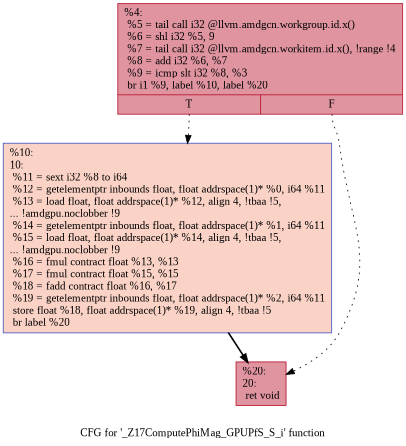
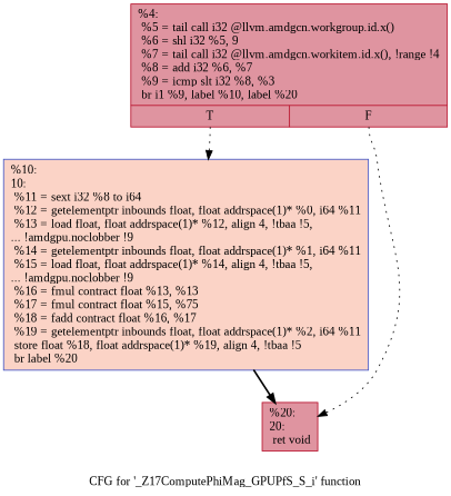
  digraph {
    label="CFG for '_Z17ComputePhiMag_GPUPfS_S_i' function"
    fontname="Liberation Serif"
    node [color="#b70d28ff" fillcolor="#b70d2870" shape=record style=filled fontname="Liberation Serif"]
    edge [style=dotted fontname="Liberation Serif"]
    n1 [label="{%4:\l  %5 = tail call i32 @llvm.amdgcn.workgroup.id.x()\l  %6 = shl i32 %5, 9\l  %7 = tail call i32 @llvm.amdgcn.workitem.id.x(), !range !4\l  %8 = add i32 %6, %7\l  %9 = icmp slt i32 %8, %3\l  br i1 %9, label %10, label %20\l|{<s0>T|<s1>F}}"]
-   n2 [color="#3d50c3ff" fillcolor="#f59c7d70" label="{%10:\l10:                                               \l  %11 = sext i32 %8 to i64\l  %12 = getelementptr inbounds float, float addrspace(1)* %0, i64 %11\l  %13 = load float, float addrspace(1)* %12, align 4, !tbaa !5,\l... !amdgpu.noclobber !9\l  %14 = getelementptr inbounds float, float addrspace(1)* %1, i64 %11\l  %15 = load float, float addrspace(1)* %14, align 4, !tbaa !5,\l... !amdgpu.noclobber !9\l  %16 = fmul contract float %13, %13\l  %17 = fmul contract float %15, %15\l  %18 = fadd contract float %16, %17\l  %19 = getelementptr inbounds float, float addrspace(1)* %2, i64 %11\l  store float %18, float addrspace(1)* %19, align 4, !tbaa !5\l  br label %20\l}"]
+   n2 [color="#3d50c3ff" fillcolor="#f59c7d70" label="{%10:\l10:                                               \l  %11 = sext i32 %8 to i64\l  %12 = getelementptr inbounds float, float addrspace(1)* %0, i64 %11\l  %13 = load float, float addrspace(1)* %12, align 4, !tbaa !5,\l... !amdgpu.noclobber !9\l  %14 = getelementptr inbounds float, float addrspace(1)* %1, i64 %11\l  %15 = load float, float addrspace(1)* %14, align 4, !tbaa !5,\l... !amdgpu.noclobber !9\l  %16 = fmul contract float %13, %13\l  %17 = fmul contract float %15, %75\l  %18 = fadd contract float %16, %17\l  %19 = getelementptr inbounds float, float addrspace(1)* %2, i64 %11\l  store float %18, float addrspace(1)* %19, align 4, !tbaa !5\l  br label %20\l}"]
    n3 [label="{%20:\l20:                                               \l  ret void\l}"]
    n1 -> n2 [tailport=s0]
    n1 -> n3 [tailport=s1]
    n2 -> n3 [style=bold]
  }
